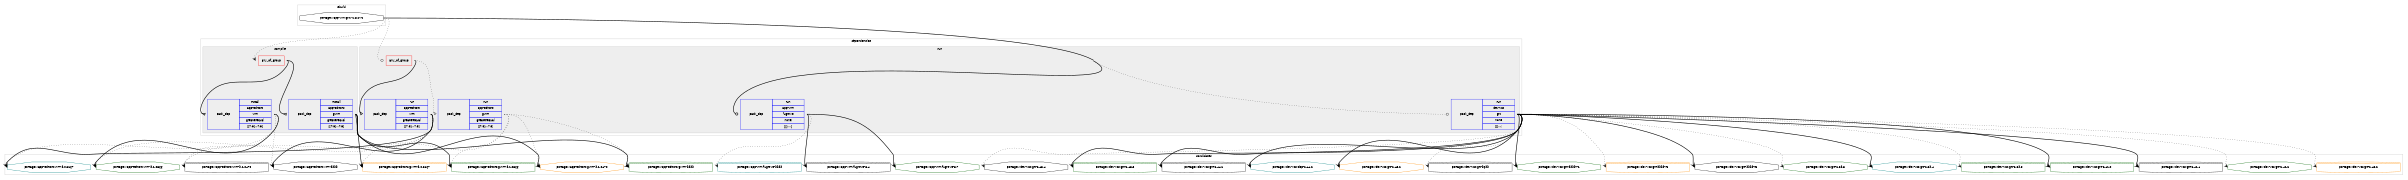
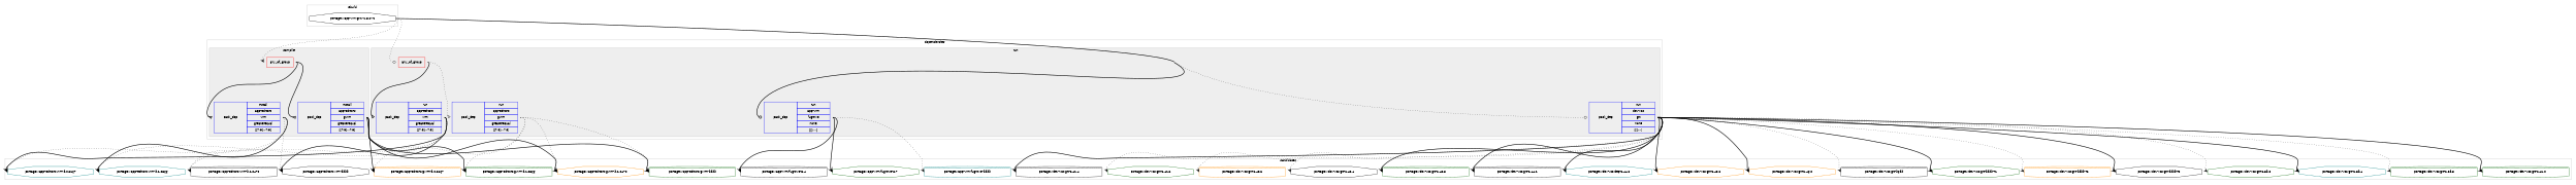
  digraph {
    compound=true
    concentrate=true
    fontname=Helvetica
    fontsize=10
    newrank=true
    rankdir=TB
    ranksep=1.5
    node [color=darkgreen fontname=Helvetica fontsize=10 shape=octagon]
    edge [arrowhead=vee headport=w style=bold tailport=e weight=100]
    n1 [color=black label="portage://app-vim/gitv-1.3.1-r1" width=4]
    n2 [color=blue label=<<TABLE BORDER="0" CELLBORDER="1" CELLSPACING="0" CELLPADDING="4" WIDTH="220"><TR><TD ROWSPAN="6" CELLPADDING="30">pack_dep</TD></TR><TR><TD WIDTH="110">install</TD></TR><TR><TD>app-editors</TD></TR><TR><TD>vim</TD></TR><TR><TD>greaterequal</TD></TR><TR><TD>[[7,3],,,7.3]</TD></TR></TABLE>> shape=none]
    n3 [color=blue label=<<TABLE BORDER="0" CELLBORDER="1" CELLSPACING="0" CELLPADDING="4" WIDTH="220"><TR><TD ROWSPAN="6" CELLPADDING="30">pack_dep</TD></TR><TR><TD WIDTH="110">install</TD></TR><TR><TD>app-editors</TD></TR><TR><TD>gvim</TD></TR><TR><TD>greaterequal</TD></TR><TR><TD>[[7,3],,,7.3]</TD></TR></TABLE>> shape=none]
    n4 [color=red label=<<TABLE BORDER="0" CELLBORDER="1" CELLSPACING="0" CELLPADDING="4"><TR><TD CELLPADDING="10">any_of_group</TD></TR></TABLE>> shape=none]
    n5 [color=blue label=<<TABLE BORDER="0" CELLBORDER="1" CELLSPACING="0" CELLPADDING="4" WIDTH="220"><TR><TD ROWSPAN="6" CELLPADDING="30">pack_dep</TD></TR><TR><TD WIDTH="110">run</TD></TR><TR><TD>app-editors</TD></TR><TR><TD>vim</TD></TR><TR><TD>greaterequal</TD></TR><TR><TD>[[7,3],,,7.3]</TD></TR></TABLE>> shape=none]
    n6 [color=blue label=<<TABLE BORDER="0" CELLBORDER="1" CELLSPACING="0" CELLPADDING="4" WIDTH="220"><TR><TD ROWSPAN="6" CELLPADDING="30">pack_dep</TD></TR><TR><TD WIDTH="110">run</TD></TR><TR><TD>app-editors</TD></TR><TR><TD>gvim</TD></TR><TR><TD>greaterequal</TD></TR><TR><TD>[[7,3],,,7.3]</TD></TR></TABLE>> shape=none]
    n7 [color=red label=<<TABLE BORDER="0" CELLBORDER="1" CELLSPACING="0" CELLPADDING="4"><TR><TD CELLPADDING="10">any_of_group</TD></TR></TABLE>> shape=none]
    n8 [color=blue label=<<TABLE BORDER="0" CELLBORDER="1" CELLSPACING="0" CELLPADDING="4" WIDTH="220"><TR><TD ROWSPAN="6" CELLPADDING="30">pack_dep</TD></TR><TR><TD WIDTH="110">run</TD></TR><TR><TD>app-vim</TD></TR><TR><TD>fugitive</TD></TR><TR><TD>none</TD></TR><TR><TD>[[],,,,]</TD></TR></TABLE>> shape=none]
    n9 [color=blue label=<<TABLE BORDER="0" CELLBORDER="1" CELLSPACING="0" CELLPADDING="4" WIDTH="220"><TR><TD ROWSPAN="6" CELLPADDING="30">pack_dep</TD></TR><TR><TD WIDTH="110">run</TD></TR><TR><TD>dev-vcs</TD></TR><TR><TD>git</TD></TR><TR><TD>none</TD></TR><TR><TD>[[],,,,]</TD></TR></TABLE>> shape=none]
    n10 [color=black label="portage://app-editors/vim-9999" width=4]
    n11 [color=black label="portage://app-editors/vim-9.1.0470" shape=cylinder width=4]
-   n12 [label="portage://app-editors/vim-9.1.0366" width=4]
+   n12 [color=teal label="portage://app-editors/vim-9.1.0366" width=4]
    n13 [color=teal label="portage://app-editors/vim-9.0.2167" width=4]
    n14 [label="portage://app-editors/gvim-9999" shape=cylinder width=4]
    n15 [color=darkorange label="portage://app-editors/gvim-9.1.0470" width=4]
    n16 [label="portage://app-editors/gvim-9.1.0366" shape=cylinder width=4]
    n17 [color=darkorange label="portage://app-editors/gvim-9.0.2167" shape=cylinder width=4]
    n18 [color=teal label="portage://app-vim/fugitive-9999" shape=cylinder width=4]
    n19 [label="portage://app-vim/fugitive-3.7" width=4]
    n20 [color=black label="portage://app-vim/fugitive-3.4" shape=cylinder width=4]
    n21 [color=black label="portage://dev-vcs/git-9999-r3" width=4]
    n22 [color=darkorange label="portage://dev-vcs/git-9999-r2" shape=cylinder width=4]
    n23 [label="portage://dev-vcs/git-9999-r1" width=4]
    n24 [color=black label="portage://dev-vcs/git-9699" shape=cylinder width=4]
+   n25 [color=darkorange label="portage://dev-vcs/git-2.46.0" width=4]
    n26 [color=darkorange label="portage://dev-vcs/git-2.45.2" width=4]
    n27 [color=teal label="portage://dev-vcs/dep-2.44.2" width=4]
    n28 [color=black label="portage://dev-vcs/git-2.44.1" shape=cylinder width=4]
    n29 [label="portage://dev-vcs/git-2.43.5" shape=cylinder width=4]
    n30 [color=black label="portage://dev-vcs/git-2.43.4" width=4]
    n31 [color=darkorange label="portage://dev-vcs/git-2.43.2" shape=cylinder width=4]
    n32 [label="portage://dev-vcs/git-2.41.2" width=4]
    n33 [color=black label="portage://dev-vcs/git-2.41.4" shape=cylinder width=4]
    n34 [label="portage://dev-vcs/git-2.41.0" shape=cylinder width=4]
    n35 [label="portage://dev-vcs/git-2.39.5" shape=cylinder width=4]
    n36 [color=teal label="portage://dev-vcs/git-2.39.4" width=4]
    n37 [label="portage://dev-vcs/git-2.39.3" width=4]
    subgraph cluster_1 {
      color=gray
      label=<<i>ebuild</i>>
      n1
    }
    subgraph cluster_2 {
      color=gray
      label=<<i>dependencies</i>>
      subgraph cluster_3 {
        color=gray
        fillcolor="#eeeeee"
        label=<<i>compile</i>>
        style=filled
        subgraph sub_4 {
          color=gray
          fillcolor="#eeeeee"
          label=<<i>compile</i>>
          style=filled
          n4
          subgraph sub_5 {
            color=gray
            fillcolor="#eeeeee"
            label=<<i>compile</i>>
            style=filled
            n2
          }
          subgraph sub_6 {
            color=gray
            fillcolor="#eeeeee"
            label=<<i>compile</i>>
            style=filled
            n3
          }
        }
      }
      subgraph cluster_7 {
        color=gray
        fillcolor="#eeeeee"
        label=<<i>compile and run</i>>
        style=filled
      }
      subgraph cluster_8 {
        color=gray
        fillcolor="#eeeeee"
        label=<<i>run</i>>
        style=filled
        subgraph sub_9 {
          color=gray
          fillcolor="#eeeeee"
          label=<<i>run</i>>
          style=filled
          n7
          subgraph sub_10 {
            color=gray
            fillcolor="#eeeeee"
            label=<<i>run</i>>
            style=filled
            n5
          }
          subgraph sub_11 {
            color=gray
            fillcolor="#eeeeee"
            label=<<i>run</i>>
            style=filled
            n6
          }
        }
        subgraph sub_12 {
          color=gray
          fillcolor="#eeeeee"
          label=<<i>run</i>>
          style=filled
          n8
        }
        subgraph sub_13 {
          color=gray
          fillcolor="#eeeeee"
          label=<<i>run</i>>
          style=filled
          n9
        }
      }
    }
    subgraph cluster_14 {
      color=gray
      label=<<i>candidates</i>>
      rank=same
      subgraph sub_15 {
        color=black
        label=<<i>candidates</i>>
        nodesep=1
        rank=same
        n10
        n11
        n12
        n13
      }
      subgraph sub_16 {
        color=black
        label=<<i>candidates</i>>
        nodesep=1
        rank=same
        n14
        n15
        n16
        n17
      }
      subgraph sub_17 {
        color=black
        label=<<i>candidates</i>>
        nodesep=1
        rank=same
        n10
        n11
        n12
        n13
      }
      subgraph sub_18 {
        color=black
        label=<<i>candidates</i>>
        nodesep=1
        rank=same
        n14
        n15
        n16
        n17
      }
      subgraph sub_19 {
        color=black
        label=<<i>candidates</i>>
        nodesep=1
        rank=same
        n18
        n19
        n20
      }
      subgraph sub_20 {
        color=black
        label=<<i>candidates</i>>
        nodesep=1
        rank=same
        n21
        n22
        n23
        n24
+       n25
        n26
        n27
        n28
        n29
        n30
        n31
        n32
        n33
        n34
        n35
        n36
        n37
      }
    }
    n1 -> n4 [style=dotted weight=20]
    n1 -> n7 [arrowhead=odot style=dotted weight=20]
    n1 -> n8 [arrowhead=odot weight=20]
    n1 -> n9 [arrowhead=odot style=dotted weight=20]
    n2 -> n10 [style=dotted]
    n2 -> n11 [style=dotted]
    n2 -> n12
    n2 -> n13 [style=dotted]
    n3 -> n14
    n3 -> n15
    n3 -> n16
    n3 -> n17
    n4 -> n2 [arrowhead=oinv weight=20]
    n4 -> n3 [arrowhead=oinv weight=20]
    n5 -> n10
    n5 -> n11 [style=dotted]
    n5 -> n12 [style=dotted]
    n5 -> n13
    n6 -> n14 [style=dotted]
    n6 -> n15 [style=dotted]
    n6 -> n16 [style=dotted]
    n6 -> n17 [style=dotted]
    n7 -> n5 [arrowhead=oinv weight=20]
    n7 -> n6 [arrowhead=oinv style=dotted weight=20]
    n8 -> n18 [style=dotted]
    n8 -> n19
    n8 -> n20
    n9 -> n21
    n9 -> n22 [style=dotted]
    n9 -> n23
    n9 -> n24 [style=dotted]
+   n9 -> n25
    n9 -> n26
    n9 -> n27
    n9 -> n28
    n9 -> n29
    n9 -> n30 [style=dotted]
    n9 -> n31 [style=dotted]
    n9 -> n32 [style=dotted]
    n9 -> n33
    n9 -> n34
    n9 -> n35 [style=dotted]
    n9 -> n36
    n9 -> n37 [style=dotted]
  }
